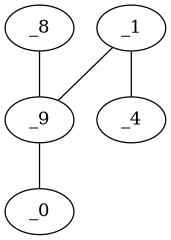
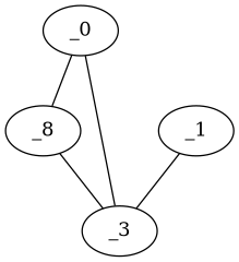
  graph {
    _0 [x=0.0621499 y=2.73388]
    n2 [label=_8 x=0.588916 y=0.715268]
-   _3 [x=0.72774 y=1.86541 label=_9]
+   _3 [x=0.72774 y=1.86541]
    _1 [x=1.70293 y=2.63832]
-   _4 [x=1.944 y=0.507243]
+   _0 -- n2
    n2 -- _3
    _3 -- _0
    _1 -- _3
-   _1 -- _4
  }
